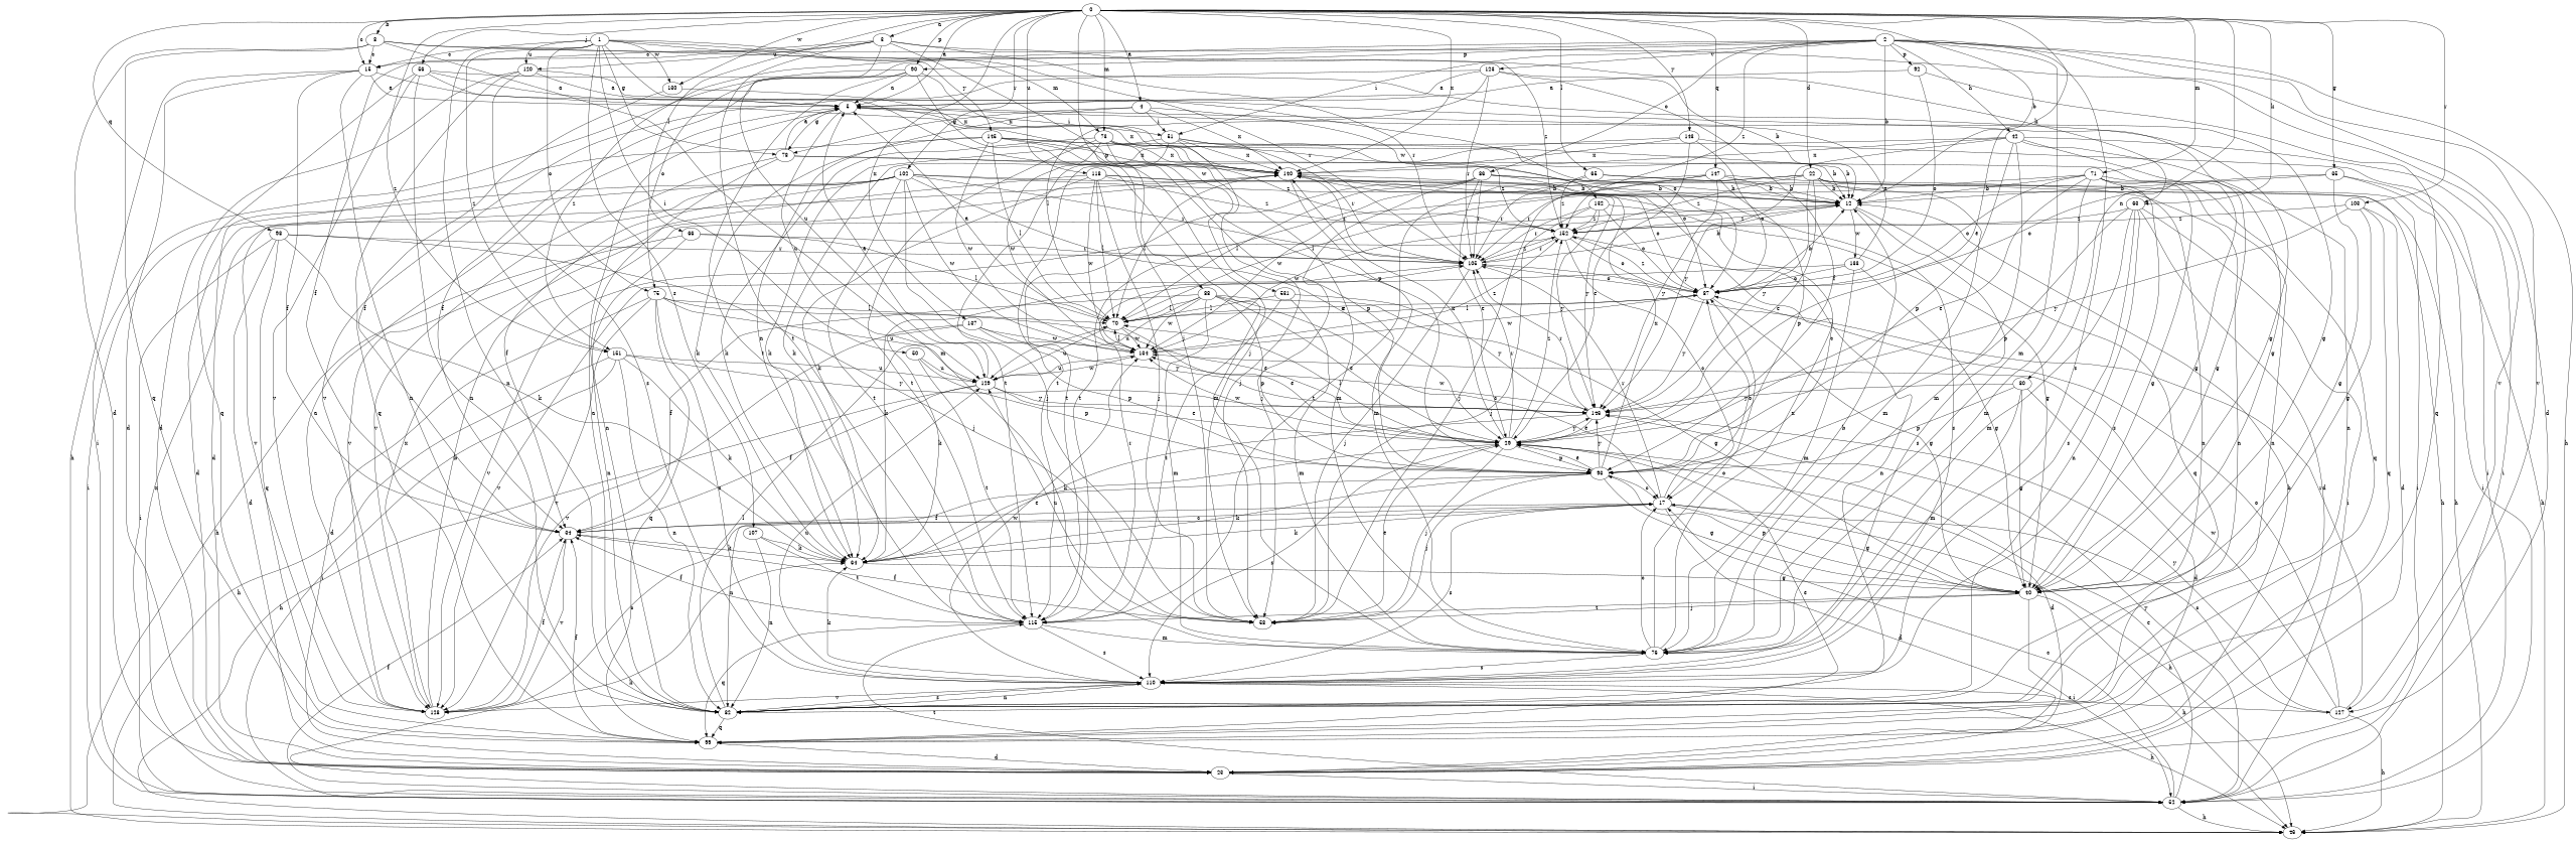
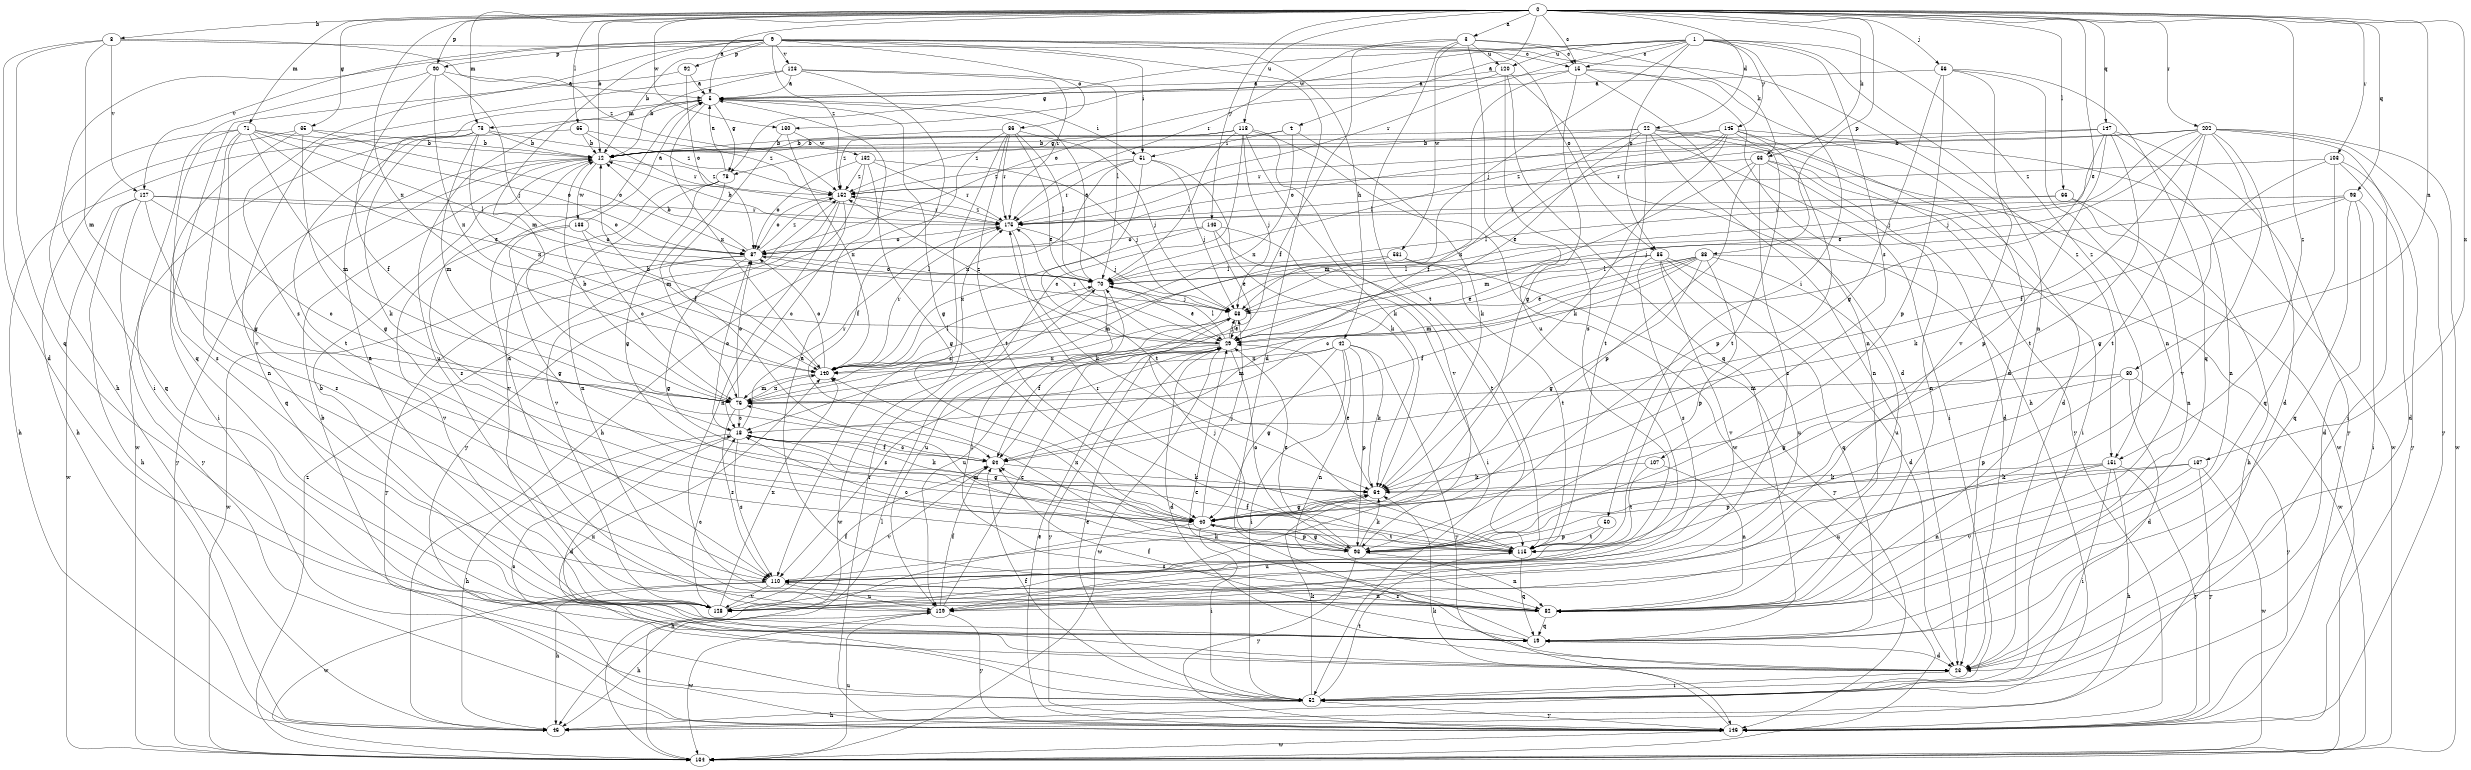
  strict digraph {
    0
    3
    4
    5
    8
    12
    15
    22
    29
    35
    56
    63
    65
    66
    71
    73
    80
    88
    90
    98
-   102
+   102 [label=202]
    103
    118
    130
    137
    140
    143
    147
    151
-   105
+   105 [label=175]
    120
    34
    115
    n34 [label=129]
    n35 [label=531]
    n36 [label=78]
    51
    64
    132
    40
    23
    76
    127
    152
-   99
+   99 [label=19]
    110
    133
    134
    82
    46
    52
    146
    58
    70
    93
    87
    128
-   17
+   17 [label=18]
    1
    50
-   85 [label=75]
+   85
    107
    145
-   2
+   2 [label=9]
    42
    86
    92
    123
    0 -> 3 [label=a]
    0 -> 4 [label=a]
    0 -> 5 [label=a]
    0 -> 8 [label=b]
    0 -> 12 [label=b]
    0 -> 15 [label=c]
    0 -> 22 [label=d]
    0 -> 29 [label=e]
    0 -> 35 [label=g]
    0 -> 56 [label=j]
    0 -> 63 [label=k]
    0 -> 65 [label=l]
    0 -> 66 [label=l]
    0 -> 71 [label=m]
    0 -> 73 [label=m]
    0 -> 80 [label=n]
    0 -> 88 [label=p]
    0 -> 90 [label=p]
    0 -> 98 [label=q]
    0 -> 102 [label=r]
    0 -> 103 [label=r]
    0 -> 118 [label=u]
    0 -> 130 [label=w]
    0 -> 137 [label=x]
    0 -> 140 [label=x]
    0 -> 143 [label=y]
    0 -> 147 [label=q]
    0 -> 151 [label=z]
    3 -> 15 [label=c]
    3 -> 63 [label=k]
    3 -> 105 [label=r]
    3 -> 120 [label=u]
    3 -> 34 [label=f]
    3 -> 115 [label=t]
    3 -> n34 [label=u]
    3 -> n35 [label=w]
    4 -> 140 [label=x]
    4 -> n36 [label=g]
    4 -> 51 [label=i]
-   4 -> 64 [label=n]
-   4 -> 132 [label=w]
+   4 -> 64 [label=k]
+   130 -> 132 [label=w]
    5 -> 140 [label=x]
    5 -> n34 [label=u]
    5 -> n36 [label=g]
    5 -> 51 [label=i]
    5 -> 40 [label=g]
    8 -> 15 [label=c]
    8 -> 23 [label=d]
    8 -> 76 [label=m]
    8 -> 127 [label=v]
    8 -> 152 [label=z]
    8 -> 99 [label=q]
    12 -> 152 [label=z]
    12 -> 99 [label=q]
    12 -> 110 [label=s]
    12 -> 133 [label=w]
-   12 -> 134 [label=w]
+   12 -> 134 [label=y]
    15 -> 5 [label=a]
    15 -> 34 [label=f]
    15 -> 40 [label=g]
    15 -> 23 [label=d]
    15 -> 82 [label=n]
    15 -> 46 [label=h]
    22 -> 12 [label=b]
    22 -> 29 [label=e]
    22 -> 115 [label=t]
    22 -> 76 [label=m]
    22 -> 152 [label=z]
    22 -> 134 [label=w]
    22 -> 82 [label=n]
    22 -> 52 [label=i]
    22 -> 146 [label=y]
    29 -> 140 [label=x]
    29 -> 105 [label=r]
    29 -> 23 [label=d]
    29 -> 152 [label=z]
    29 -> 110 [label=s]
    29 -> 134 [label=w]
    29 -> 146 [label=y]
    29 -> 58 [label=j]
    29 -> 70 [label=l]
-   29 -> 93 [label=p]
+   29 -> 93 [label=o]
    35 -> 12 [label=b]
    35 -> 40 [label=g]
    35 -> 46 [label=h]
    35 -> 52 [label=i]
    35 -> 87 [label=o]
    56 -> 5 [label=a]
    56 -> 40 [label=g]
    56 -> 99 [label=q]
    56 -> 82 [label=n]
    56 -> 93 [label=p]
    56 -> 128 [label=v]
    63 -> 23 [label=d]
    63 -> 76 [label=m]
    63 -> 152 [label=z]
    63 -> 110 [label=s]
    63 -> 82 [label=n]
    63 -> 52 [label=i]
    63 -> 93 [label=p]
    65 -> 12 [label=b]
    65 -> 105 [label=r]
    65 -> 152 [label=z]
    65 -> 46 [label=h]
    66 -> 105 [label=r]
    66 -> 82 [label=n]
    66 -> 46 [label=h]
    66 -> 70 [label=l]
    71 -> 12 [label=b]
    71 -> 29 [label=e]
    71 -> 40 [label=g]
    71 -> 76 [label=m]
    71 -> 99 [label=q]
    71 -> 110 [label=s]
    71 -> 82 [label=n]
    71 -> 70 [label=l]
    71 -> 87 [label=o]
    73 -> 12 [label=b]
    73 -> 140 [label=x]
    73 -> 115 [label=t]
    73 -> 64 [label=k]
    73 -> 76 [label=m]
    73 -> 152 [label=z]
    73 -> 134 [label=w]
    80 -> 40 [label=g]
    80 -> 23 [label=d]
    80 -> 76 [label=m]
    80 -> 146 [label=y]
    80 -> 93 [label=p]
    88 -> 29 [label=e]
    88 -> 34 [label=f]
    88 -> n34 [label=u]
    88 -> 40 [label=g]
    88 -> 76 [label=m]
    88 -> 134 [label=w]
    88 -> 70 [label=l]
    88 -> 93 [label=p]
    88 -> 17 [label=c]
    90 -> 5 [label=a]
    90 -> 140 [label=x]
    90 -> 34 [label=f]
-   90 -> 115 [label=t]
+   145 -> 115 [label=t]
    90 -> 52 [label=i]
    90 -> 58 [label=j]
    98 -> 105 [label=r]
    98 -> 64 [label=k]
    98 -> 23 [label=d]
    98 -> 99 [label=q]
    98 -> 52 [label=i]
    98 -> 58 [label=j]
    102 -> 12 [label=b]
    102 -> 29 [label=e]
    102 -> 105 [label=r]
    102 -> 34 [label=f]
    102 -> 115 [label=t]
    102 -> 23 [label=d]
    102 -> 134 [label=w]
    102 -> 52 [label=i]
    102 -> 146 [label=y]
    102 -> 58 [label=j]
    102 -> 128 [label=v]
    103 -> 40 [label=g]
    103 -> 23 [label=d]
    103 -> 152 [label=z]
    103 -> 99 [label=q]
    103 -> 146 [label=y]
    118 -> 12 [label=b]
    118 -> 64 [label=k]
    118 -> 152 [label=z]
    118 -> 134 [label=w]
    118 -> 58 [label=j]
    118 -> 70 [label=l]
    118 -> 128 [label=v]
    118 -> 17 [label=c]
    130 -> 140 [label=x]
    130 -> 34 [label=f]
    137 -> 64 [label=k]
    137 -> 134 [label=w]
    137 -> 146 [label=y]
    137 -> 93 [label=p]
    137 -> 128 [label=v]
    140 -> 12 [label=b]
    140 -> 105 [label=r]
    140 -> 76 [label=m]
    140 -> 70 [label=l]
    140 -> 87 [label=o]
    143 -> 29 [label=e]
    143 -> 140 [label=x]
    143 -> 115 [label=t]
    143 -> 52 [label=i]
    143 -> 87 [label=o]
    147 -> 12 [label=b]
    147 -> 105 [label=r]
    147 -> 115 [label=t]
    147 -> 82 [label=n]
    147 -> 146 [label=y]
    147 -> 58 [label=j]
    147 -> 93 [label=p]
    151 -> n34 [label=u]
    151 -> 64 [label=k]
    151 -> 82 [label=n]
    151 -> 46 [label=h]
    151 -> 52 [label=i]
    151 -> 146 [label=y]
    105 -> 12 [label=b]
    105 -> 64 [label=k]
    105 -> 152 [label=z]
    105 -> 58 [label=j]
    105 -> 87 [label=o]
    120 -> 5 [label=a]
    120 -> 23 [label=d]
    120 -> 99 [label=q]
    120 -> 110 [label=s]
    120 -> 87 [label=o]
    34 -> 64 [label=k]
    34 -> 128 [label=v]
    34 -> 17 [label=c]
    115 -> 105 [label=r]
    115 -> 34 [label=f]
    115 -> 76 [label=m]
    115 -> 99 [label=q]
    115 -> 110 [label=s]
    n34 -> 5 [label=a]
    n34 -> 29 [label=e]
    n34 -> 34 [label=f]
    n34 -> 134 [label=w]
    n34 -> 46 [label=h]
    n34 -> 146 [label=y]
    n35 -> 115 [label=t]
    n35 -> 76 [label=m]
    n35 -> 146 [label=y]
    n35 -> 70 [label=l]
    n36 -> 5 [label=a]
    n36 -> 40 [label=g]
    n36 -> 76 [label=m]
    n36 -> 82 [label=n]
    n36 -> 128 [label=v]
    51 -> 140 [label=x]
    51 -> 105 [label=r]
    51 -> 115 [label=t]
    51 -> 64 [label=k]
    51 -> 152 [label=z]
    51 -> 58 [label=j]
    64 -> 29 [label=e]
    64 -> 40 [label=g]
    132 -> 105 [label=r]
    132 -> 40 [label=g]
    132 -> 152 [label=z]
    132 -> 146 [label=y]
    132 -> 58 [label=j]
    132 -> 87 [label=o]
    40 -> 115 [label=t]
    40 -> 46 [label=h]
    40 -> 52 [label=i]
    40 -> 58 [label=j]
    40 -> 93 [label=p]
    23 -> 12 [label=b]
    23 -> 52 [label=i]
    76 -> 12 [label=b]
    76 -> 140 [label=x]
    76 -> 110 [label=s]
    76 -> 87 [label=o]
    76 -> 17 [label=c]
    127 -> 105 [label=r]
-   110 -> 127 [label=s]
+   127 -> 110 [label=s]
    127 -> 134 [label=w]
    127 -> 46 [label=h]
    127 -> 146 [label=y]
    127 -> 87 [label=o]
    127 -> 17 [label=c]
    152 -> 105 [label=r]
    152 -> 82 [label=n]
    152 -> 87 [label=o]
    152 -> 128 [label=v]
    152 -> 17 [label=c]
    99 -> 29 [label=e]
    99 -> 34 [label=f]
    99 -> 23 [label=d]
    110 -> n34 [label=u]
    110 -> 64 [label=k]
    110 -> 134 [label=w]
    110 -> 82 [label=n]
    110 -> 46 [label=h]
    110 -> 128 [label=v]
    133 -> 5 [label=a]
    133 -> 40 [label=g]
-   133 -> 76 [label=m]
+   133 -> 76 [label=c]
    133 -> 87 [label=o]
    133 -> 128 [label=v]
    134 -> n34 [label=u]
    134 -> 152 [label=z]
    134 -> 70 [label=l]
    82 -> 5 [label=a]
    82 -> 99 [label=q]
    82 -> 110 [label=s]
    82 -> 70 [label=l]
    52 -> 29 [label=e]
    52 -> 140 [label=x]
    52 -> 34 [label=f]
    52 -> 115 [label=t]
    52 -> 64 [label=k]
    52 -> 46 [label=h]
    52 -> 146 [label=y]
    52 -> 17 [label=c]
    146 -> 29 [label=e]
    146 -> 105 [label=r]
    146 -> 64 [label=k]
    146 -> 134 [label=w]
    58 -> 29 [label=e]
    58 -> 34 [label=f]
    58 -> n34 [label=u]
    70 -> 5 [label=a]
    70 -> 29 [label=e]
    70 -> n34 [label=u]
    70 -> 134 [label=w]
+   70 -> 58 [label=j]
    70 -> 87 [label=o]
    93 -> 29 [label=e]
    93 -> 140 [label=x]
    93 -> 64 [label=k]
    93 -> 40 [label=g]
    93 -> 82 [label=n]
    93 -> 146 [label=y]
    93 -> 58 [label=j]
    93 -> 17 [label=c]
    87 -> 12 [label=b]
    87 -> 40 [label=g]
    87 -> 152 [label=z]
    87 -> 134 [label=w]
    87 -> 146 [label=y]
    87 -> 70 [label=l]
    128 -> 5 [label=a]
    128 -> 12 [label=b]
    128 -> 140 [label=x]
    128 -> 34 [label=f]
    128 -> 17 [label=c]
    17 -> 105 [label=r]
    17 -> 34 [label=f]
    17 -> 64 [label=k]
    17 -> 40 [label=g]
    17 -> 23 [label=d]
    17 -> 110 [label=s]
    17 -> 46 [label=h]
    17 -> 87 [label=o]
    1 -> 15 [label=c]
-   1 -> 73 [label=m]
+   5 -> 73 [label=m]
    1 -> 130 [label=w]
    1 -> 151 [label=z]
    1 -> 105 [label=r]
    1 -> 120 [label=u]
    1 -> n36 [label=g]
    1 -> 82 [label=n]
    1 -> 58 [label=j]
    1 -> 50 [label=i]
    1 -> 85 [label=o]
    1 -> 107 [label=s]
    1 -> 145 [label=y]
    50 -> 115 [label=t]
    50 -> n34 [label=u]
    50 -> 93 [label=p]
    85 -> 29 [label=e]
    85 -> n34 [label=u]
    85 -> 23 [label=d]
    85 -> 99 [label=q]
    85 -> 110 [label=s]
    85 -> 70 [label=l]
    85 -> 128 [label=v]
    107 -> 115 [label=t]
    107 -> 64 [label=k]
    107 -> 82 [label=n]
    145 -> 12 [label=b]
    145 -> 140 [label=x]
    145 -> 64 [label=k]
    145 -> 23 [label=d]
    145 -> 134 [label=w]
    145 -> 70 [label=l]
    145 -> 93 [label=p]
    145 -> 87 [label=o]
    2 -> 12 [label=b]
    2 -> 90 [label=p]
    2 -> 151 [label=z]
    2 -> 51 [label=i]
    2 -> 23 [label=d]
    2 -> 76 [label=m]
    2 -> 127 [label=v]
    2 -> 152 [label=z]
    2 -> 110 [label=s]
    2 -> 46 [label=h]
    2 -> 85 [label=o]
    2 -> 42 [label=h]
    2 -> 86 [label=o]
    2 -> 92 [label=p]
    2 -> 123 [label=v]
    42 -> 140 [label=x]
    42 -> 64 [label=k]
    42 -> 40 [label=g]
    42 -> 76 [label=m]
    42 -> 82 [label=n]
    42 -> 52 [label=i]
    42 -> 146 [label=y]
    42 -> 93 [label=p]
    86 -> 12 [label=b]
    86 -> 29 [label=e]
    86 -> 105 [label=r]
    86 -> 115 [label=t]
    86 -> 110 [label=s]
    86 -> 46 [label=h]
    86 -> 58 [label=j]
    86 -> 70 [label=l]
    92 -> 5 [label=a]
    92 -> 99 [label=q]
    92 -> 87 [label=o]
    123 -> 5 [label=a]
    123 -> 12 [label=b]
    123 -> 105 [label=r]
    123 -> 70 [label=l]
    123 -> 93 [label=f]
    123 -> 128 [label=v]
  }
